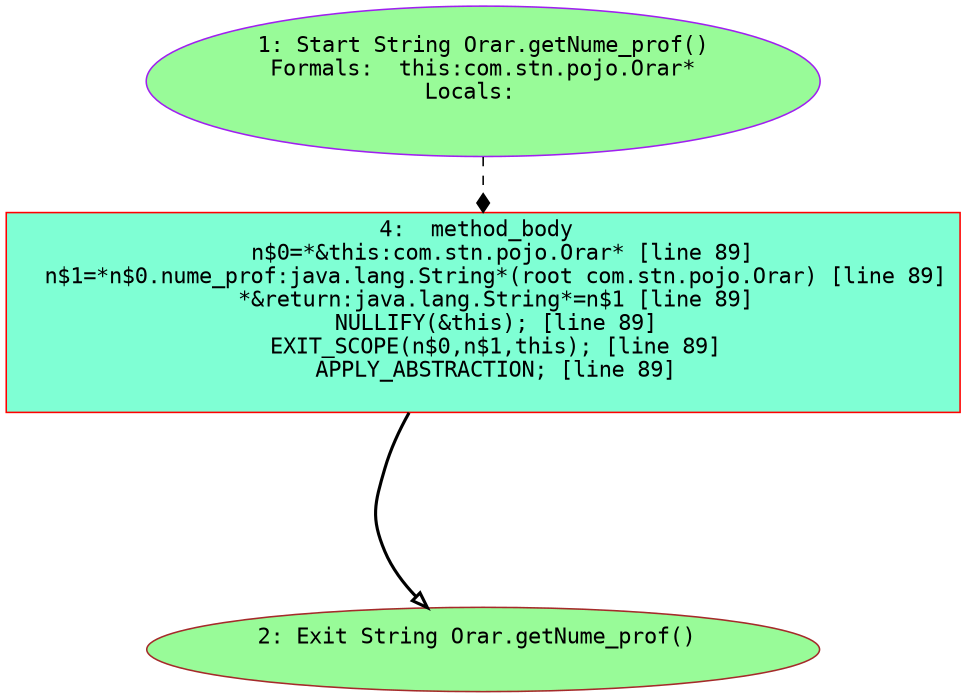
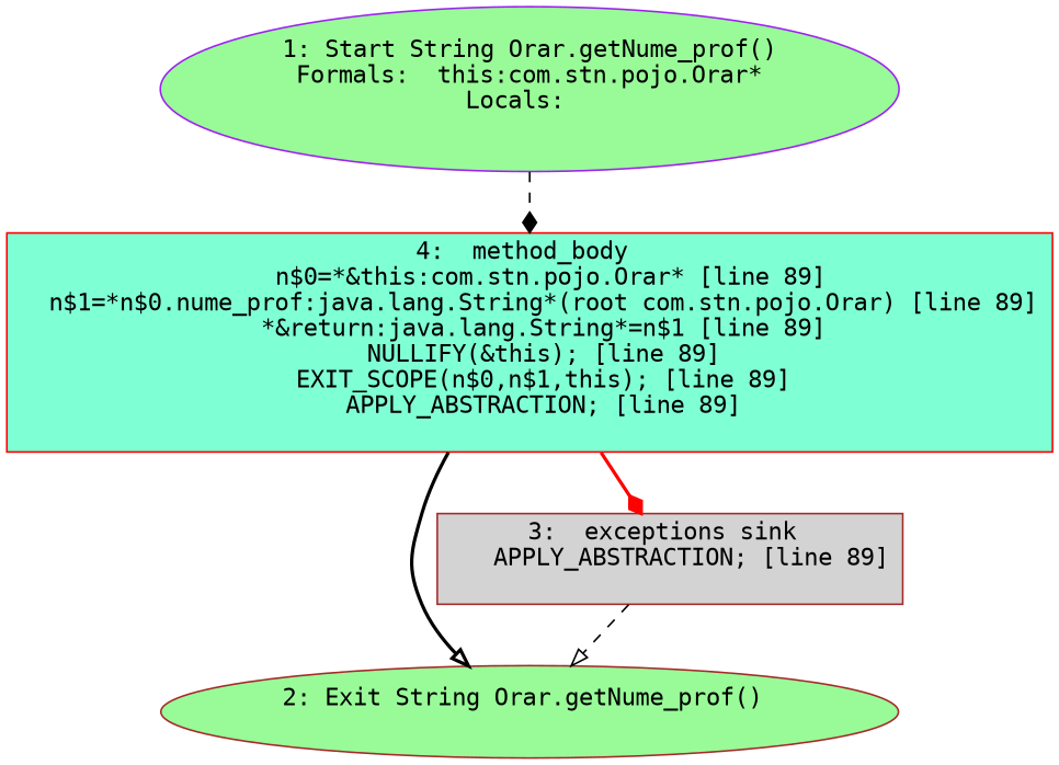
  digraph {
    fontname="DejaVu Sans Mono"
    node [color=brown style=filled fillcolor=palegreen fontname="DejaVu Sans Mono"]
    edge [style=dashed arrowhead=diamond fontname="DejaVu Sans Mono"]
    n1 [color=purple label="1: Start String Orar.getNume_prof()\nFormals:  this:com.stn.pojo.Orar*\nLocals:  \n  "]
    n2 [label="4:  method_body \n   n$0=*&this:com.stn.pojo.Orar* [line 89]\n  n$1=*n$0.nume_prof:java.lang.String*(root com.stn.pojo.Orar) [line 89]\n  *&return:java.lang.String*=n$1 [line 89]\n  NULLIFY(&this); [line 89]\n  EXIT_SCOPE(n$0,n$1,this); [line 89]\n  APPLY_ABSTRACTION; [line 89]\n " shape=box fillcolor=aquamarine color=red]
    n3 [label="2: Exit String Orar.getNume_prof() \n  "]
+   n4 [label="3:  exceptions sink \n   APPLY_ABSTRACTION; [line 89]\n " shape=box fillcolor=lightgrey]
    n1 -> n2
    n2 -> n3 [style=bold arrowhead=onormal]
+   n2 -> n4 [color=red style=bold]
+   n4 -> n3 [arrowhead=onormal]
  }
